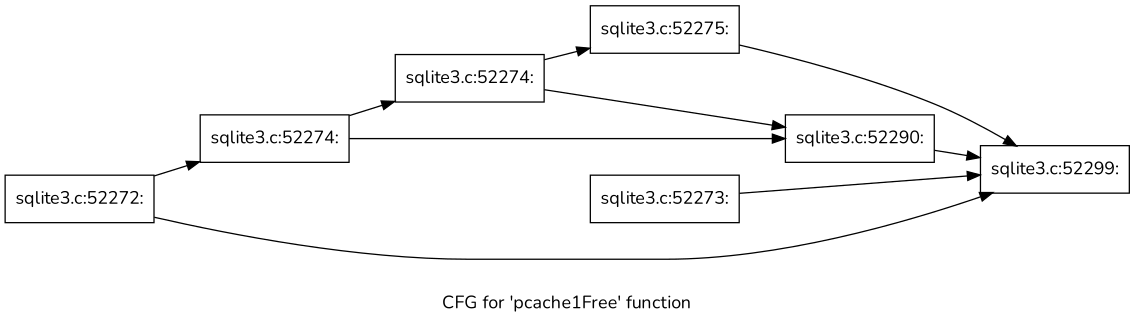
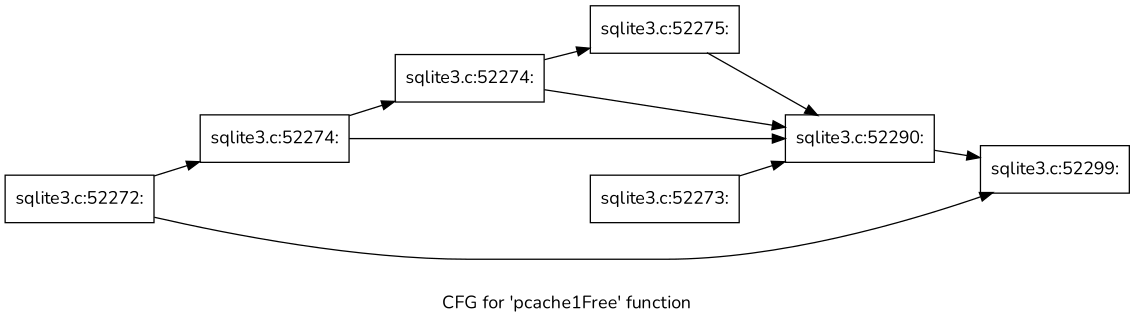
  digraph {
    fontname=Nunito
    label="CFG for 'pcache1Free' function"
    rankdir=LR
    node [fontname=Nunito shape=record]
    edge [fontname=Nunito]
    n1 [label="{sqlite3.c:52272:}"]
    n2 [label="{sqlite3.c:52274:}"]
    n3 [label="{sqlite3.c:52299:}"]
    n4 [label="{sqlite3.c:52273:}"]
    n5 [label="{sqlite3.c:52274:}"]
    n6 [label="{sqlite3.c:52290:}"]
    n7 [label="{sqlite3.c:52275:}"]
    n1 -> n2
    n1 -> n3
    n2 -> n5
    n2 -> n6
-   n4 -> n3
+   n4 -> n6
    n5 -> n6
    n5 -> n7
    n6 -> n3
-   n7 -> n3
+   n7 -> n6
  }
